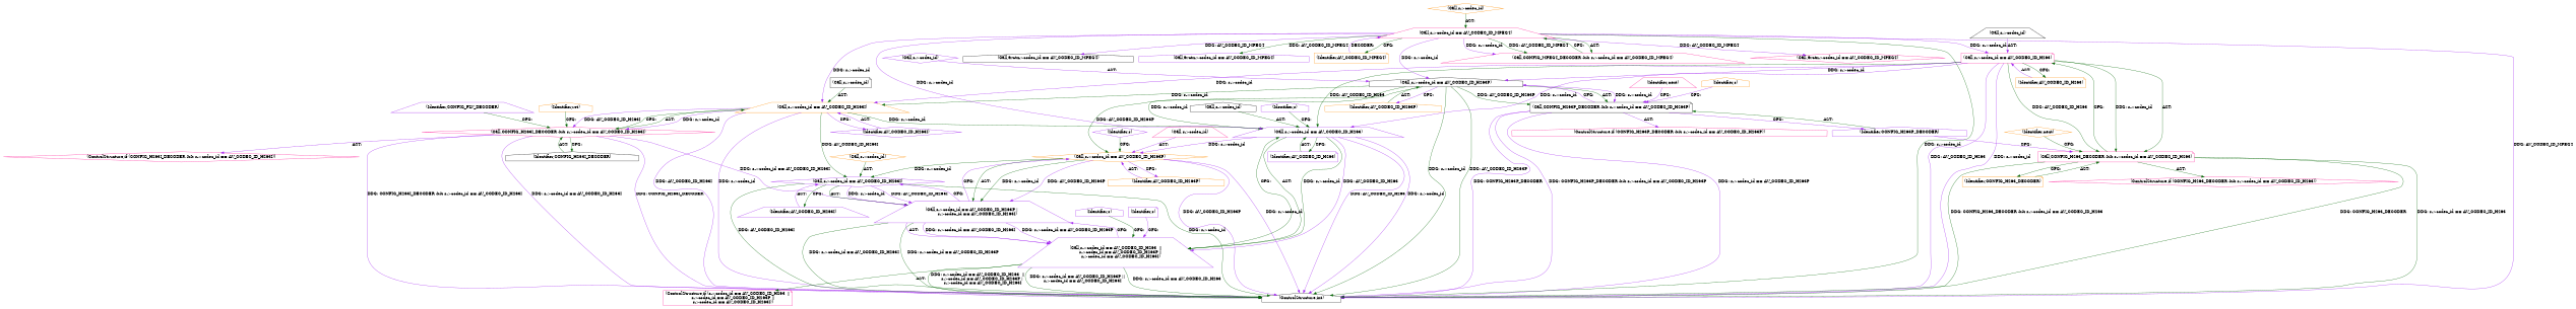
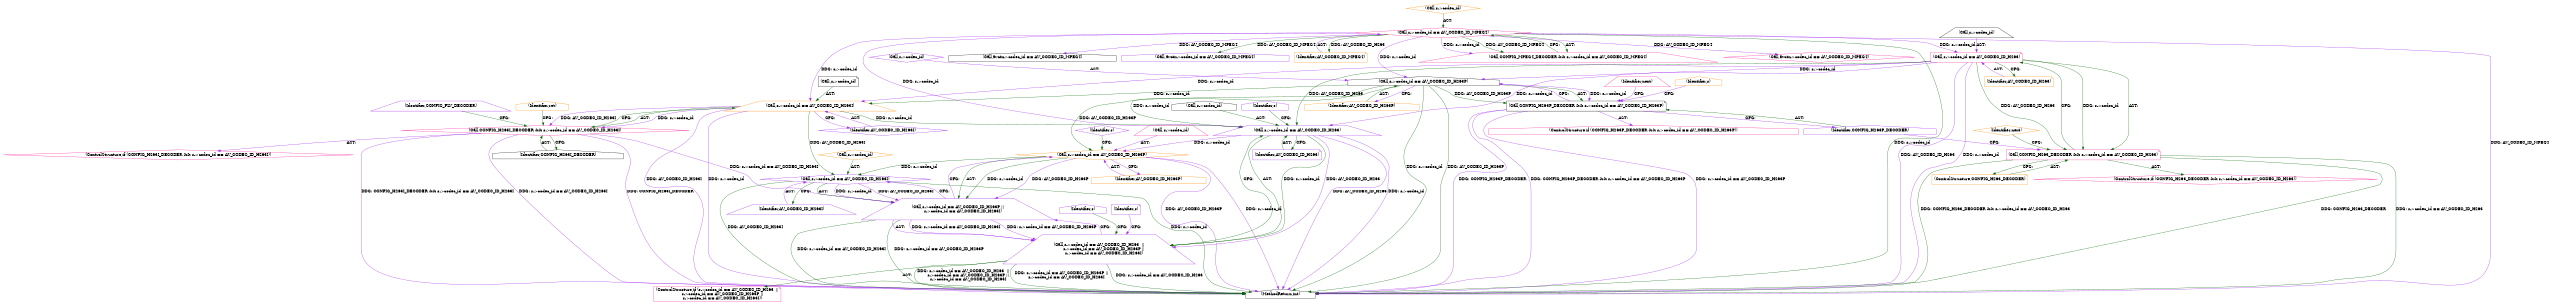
  digraph {
    node [color=purple shape=house]
    edge [color=darkgreen]
    n1 [color=deeppink label="(Call,s->codec_id == AV_CODEC_ID_H263)" shape=note]
    n2 [color=deeppink label="(Call,CONFIG_H263_DECODER && s->codec_id == AV_CODEC_ID_H263)" shape=note]
    n3 [color=black label="(Call,s->codec_id == AV_CODEC_ID_H263P)"]
    n4 [color=darkorange label="(Call,s->codec_id == AV_CODEC_ID_H263I)" shape=trapezium]
    n5 [label="(Call,s->codec_id == AV_CODEC_ID_H263)" shape=trapezium]
    n6 [color=darkorange label="(Identifier,AV_CODEC_ID_H263)" shape=note]
-   n7 [color=black label="(ControlStructure,int)"]
+   n7 [color=black label="(MethodReturn,int)"]
    n8 [color=deeppink label="(ControlStructure,if (CONFIG_H263_DECODER && s->codec_id == AV_CODEC_ID_H263))" shape=diamond]
-   n9 [color=darkorange label="(Identifier,CONFIG_H263_DECODER)" shape=note]
+   n9 [color=darkorange label="(ControlStructure,CONFIG_H263_DECODER)" shape=note]
    n10 [color=black label="(Call,CONFIG_H263P_DECODER && s->codec_id == AV_CODEC_ID_H263P)" shape=note]
    n11 [color=darkorange label="(Call,s->codec_id == AV_CODEC_ID_H263P)" shape=diamond]
    n12 [color=darkorange label="(Identifier,AV_CODEC_ID_H263P)"]
    n13 [color=deeppink label="(Call,CONFIG_H263I_DECODER && s->codec_id == AV_CODEC_ID_H263I)" shape=diamond]
    n14 [label="(Call,s->codec_id == AV_CODEC_ID_H263I)" shape=diamond]
    n15 [label="(Identifier,AV_CODEC_ID_H263I)" shape=diamond]
    n16 [label="(Call,s->codec_id == AV_CODEC_ID_H263  ||\n        s->codec_id == AV_CODEC_ID_H263P ||\n        s->codec_id == AV_CODEC_ID_H263I)" shape=trapezium]
    n17 [label="(Identifier,AV_CODEC_ID_H263)" shape=note]
-   n18 [color=deeppink label="(Call,s->codec_id == AV_CODEC_ID_MPEG4)" shape=trapezium]
+   n18 [color=deeppink label="(Call,s->codec_id == AV_CODEC_ID_MPEG4)" shape=diamond]
    n19 [color=black label="(Call,avctx->codec_id == AV_CODEC_ID_MPEG4)"]
    n20 [label="(Call,avctx->codec_id == AV_CODEC_ID_MPEG4)"]
    n21 [color=darkorange label="(Identifier,AV_CODEC_ID_MPEG4)" shape=note]
    n22 [color=deeppink label="(Call,CONFIG_MPEG4_DECODER && s->codec_id == AV_CODEC_ID_MPEG4)" shape=trapezium]
    n23 [color=deeppink label="(Call,avctx->codec_id == AV_CODEC_ID_MPEG4)" shape=diamond]
    n24 [label="(Identifier,CONFIG_H263P_DECODER)"]
    n25 [color=deeppink label="(ControlStructure,if (CONFIG_H263P_DECODER && s->codec_id == AV_CODEC_ID_H263P))"]
    n26 [label="(Call,s->codec_id == AV_CODEC_ID_H263P ||\n        s->codec_id == AV_CODEC_ID_H263I)" shape=trapezium]
    n27 [color=darkorange label="(Identifier,AV_CODEC_ID_H263P)"]
    n28 [color=deeppink label="(ControlStructure,if (CONFIG_H263I_DECODER && s->codec_id == AV_CODEC_ID_H263I))" shape=diamond]
    n29 [color=black label="(Identifier,CONFIG_H263I_DECODER)"]
    n30 [label="(Identifier,AV_CODEC_ID_H263I)" shape=trapezium]
    n31 [color=deeppink label="(ControlStructure,if (s->codec_id == AV_CODEC_ID_H263  ||\n        s->codec_id == AV_CODEC_ID_H263P ||\n        s->codec_id == AV_CODEC_ID_H263I))" shape=note]
    n32 [label="(Identifier,s)" shape=note]
    n33 [label="(Call,s->codec_id)" shape=diamond]
    n34 [color=black label="(Call,s->codec_id)" shape=note]
    n35 [label="(Identifier,CONFIG_FLV_DECODER)" shape=trapezium]
    n36 [color=darkorange label="(Identifier,next)" shape=diamond]
    n37 [color=deeppink label="(Call,s->codec_id)" shape=trapezium]
    n38 [label="(Identifier,s)"]
    n39 [color=black label="(Call,s->codec_id)" shape=trapezium]
    n40 [label="(Identifier,s)" shape=diamond]
    n41 [color=darkorange label="(Call,s->codec_id)" shape=diamond]
    n42 [color=deeppink label="(Identifier,next)" shape=trapezium]
    n43 [color=darkorange label="(Identifier,ret)"]
    n44 [color=black label="(Call,s->codec_id)"]
    n45 [color=darkorange label="(Identifier,s)"]
    n46 [label="(Identifier,s)"]
    n47 [color=darkorange label="(Call,s->codec_id)" shape=diamond]
    n1 -> n2 [label="AST: "]
    n1 -> n2 [label="DDG: s->codec_id"]
    n1 -> n2 [label="DDG: AV_CODEC_ID_H263"]
    n1 -> n3 [color=purple label="DDG: s->codec_id"]
    n1 -> n4 [color=purple label="DDG: s->codec_id"]
    n1 -> n5 [color=purple label="DDG: s->codec_id"]
    n1 -> n5 [label="DDG: AV_CODEC_ID_H263"]
    n1 -> n6 [label="CFG: "]
    n1 -> n7 [color=purple label="DDG: s->codec_id"]
    n1 -> n7 [color=purple label="DDG: AV_CODEC_ID_H263"]
    n2 -> n1 [label="CFG: "]
    n2 -> n7 [label="DDG: s->codec_id == AV_CODEC_ID_H263"]
    n2 -> n7 [label="DDG: CONFIG_H263_DECODER && s->codec_id == AV_CODEC_ID_H263"]
    n2 -> n7 [label="DDG: CONFIG_H263_DECODER"]
    n2 -> n8 [label="AST: "]
    n2 -> n9 [label="CFG: "]
    n3 -> n4 [label="DDG: s->codec_id"]
    n3 -> n5 [label="DDG: s->codec_id"]
    n3 -> n7 [label="DDG: s->codec_id"]
    n3 -> n7 [label="DDG: AV_CODEC_ID_H263P"]
    n3 -> n10 [label="AST: "]
    n3 -> n10 [color=purple label="DDG: s->codec_id"]
    n3 -> n10 [label="DDG: AV_CODEC_ID_H263P"]
    n3 -> n11 [label="DDG: AV_CODEC_ID_H263P"]
    n3 -> n12 [color=purple label="CFG: "]
    n4 -> n5 [label="DDG: s->codec_id"]
    n4 -> n7 [color=purple label="DDG: AV_CODEC_ID_H263I"]
    n4 -> n7 [color=purple label="DDG: s->codec_id"]
    n4 -> n13 [label="AST: "]
    n4 -> n13 [color=purple label="DDG: s->codec_id"]
    n4 -> n13 [color=purple label="DDG: AV_CODEC_ID_H263I"]
    n4 -> n14 [label="DDG: AV_CODEC_ID_H263I"]
    n4 -> n15 [color=purple label="CFG: "]
    n5 -> n7 [color=purple label="DDG: AV_CODEC_ID_H263"]
    n5 -> n7 [color=purple label="DDG: s->codec_id"]
    n5 -> n11 [color=purple label="DDG: s->codec_id"]
    n5 -> n16 [label="AST: "]
    n5 -> n16 [label="DDG: s->codec_id"]
    n5 -> n16 [color=purple label="DDG: AV_CODEC_ID_H263"]
    n5 -> n17 [label="CFG: "]
    n6 -> n1 [color=purple label="AST: "]
    n9 -> n2 [label="AST: "]
    n10 -> n3 [color=purple label="CFG: "]
    n10 -> n7 [color=purple label="DDG: CONFIG_H263P_DECODER && s->codec_id == AV_CODEC_ID_H263P"]
    n10 -> n7 [color=purple label="DDG: s->codec_id == AV_CODEC_ID_H263P"]
    n10 -> n7 [color=purple label="DDG: CONFIG_H263P_DECODER"]
    n10 -> n24 [color=purple label="CFG: "]
    n10 -> n25 [color=purple label="AST: "]
    n11 -> n7 [color=purple label="DDG: AV_CODEC_ID_H263P"]
    n11 -> n7 [color=purple label="DDG: s->codec_id"]
    n11 -> n14 [label="DDG: s->codec_id"]
    n11 -> n26 [label="AST: "]
    n11 -> n26 [label="DDG: s->codec_id"]
    n11 -> n26 [color=purple label="DDG: AV_CODEC_ID_H263P"]
    n11 -> n27 [color=purple label="CFG: "]
    n12 -> n3 [label="AST: "]
    n13 -> n4 [label="CFG: "]
    n13 -> n7 [color=purple label="DDG: s->codec_id == AV_CODEC_ID_H263I"]
    n13 -> n7 [color=purple label="DDG: CONFIG_H263I_DECODER && s->codec_id == AV_CODEC_ID_H263I"]
    n13 -> n7 [color=purple label="DDG: CONFIG_H263I_DECODER"]
    n13 -> n26 [color=purple label="DDG: s->codec_id == AV_CODEC_ID_H263I"]
    n13 -> n28 [color=purple label="AST: "]
    n13 -> n29 [label="CFG: "]
    n14 -> n7 [label="DDG: AV_CODEC_ID_H263I"]
    n14 -> n7 [label="DDG: s->codec_id"]
    n14 -> n26 [label="AST: "]
    n14 -> n26 [color=purple label="DDG: s->codec_id"]
    n14 -> n26 [color=purple label="DDG: AV_CODEC_ID_H263I"]
    n14 -> n30 [label="CFG: "]
    n15 -> n4 [color=purple label="AST: "]
    n16 -> n5 [label="CFG: "]
    n16 -> n7 [label="DDG: s->codec_id == AV_CODEC_ID_H263"]
    n16 -> n7 [label="DDG: s->codec_id == AV_CODEC_ID_H263  ||\n        s->codec_id == AV_CODEC_ID_H263P ||\n        s->codec_id == AV_CODEC_ID_H263I"]
    n16 -> n7 [label="DDG: s->codec_id == AV_CODEC_ID_H263P ||\n        s->codec_id == AV_CODEC_ID_H263I"]
    n16 -> n26 [color=purple label="CFG: "]
    n16 -> n31 [label="AST: "]
    n17 -> n5 [label="AST: "]
    n18 -> n1 [color=purple label="DDG: s->codec_id"]
    n18 -> n3 [color=purple label="DDG: s->codec_id"]
    n18 -> n4 [color=purple label="DDG: s->codec_id"]
    n18 -> n5 [color=purple label="DDG: s->codec_id"]
    n18 -> n7 [color=purple label="DDG: AV_CODEC_ID_MPEG4"]
    n18 -> n7 [label="DDG: s->codec_id"]
    n18 -> n19 [color=purple label="DDG: AV_CODEC_ID_MPEG4"]
    n18 -> n20 [label="DDG: AV_CODEC_ID_MPEG4"]
-   n18 -> n21 [label="CFG: "]
+   n18 -> n21 [label="DDG: AV_CODEC_ID_H263"]
    n18 -> n22 [label="AST: "]
    n18 -> n22 [color=purple label="DDG: s->codec_id"]
    n18 -> n22 [label="DDG: AV_CODEC_ID_MPEG4"]
    n18 -> n23 [color=purple label="DDG: AV_CODEC_ID_MPEG4"]
-   n21 -> n18 [color=purple label="DECODER: "]
+   n21 -> n18 [color=purple label="AST: "]
    n22 -> n18 [label="CFG: "]
    n24 -> n2 [color=purple label="CFG: "]
    n24 -> n10 [label="AST: "]
    n26 -> n7 [label="DDG: s->codec_id == AV_CODEC_ID_H263P"]
    n26 -> n7 [label="DDG: s->codec_id == AV_CODEC_ID_H263I"]
    n26 -> n11 [color=purple label="CFG: "]
    n26 -> n14 [color=purple label="CFG: "]
    n26 -> n16 [color=purple label="AST: "]
    n26 -> n16 [color=purple label="DDG: s->codec_id == AV_CODEC_ID_H263P"]
    n26 -> n16 [color=purple label="DDG: s->codec_id == AV_CODEC_ID_H263I"]
    n27 -> n11 [color=purple label="AST: "]
    n29 -> n13 [label="AST: "]
    n30 -> n14 [color=purple label="AST: "]
    n32 -> n16 [color=purple label="CFG: "]
    n33 -> n3 [color=purple label="AST: "]
    n34 -> n4 [label="AST: "]
    n35 -> n13 [label="CFG: "]
    n36 -> n2 [label="CFG: "]
    n37 -> n11 [color=purple label="AST: "]
    n38 -> n16 [label="CFG: "]
    n39 -> n1 [color=purple label="AST: "]
    n40 -> n11 [label="CFG: "]
    n41 -> n14 [label="AST: "]
    n42 -> n10 [color=purple label="CFG: "]
    n43 -> n13 [label="CFG: "]
    n44 -> n5 [label="AST: "]
    n45 -> n10 [color=purple label="CFG: "]
    n46 -> n5 [label="CFG: "]
    n47 -> n18 [label="AST: "]
  }
